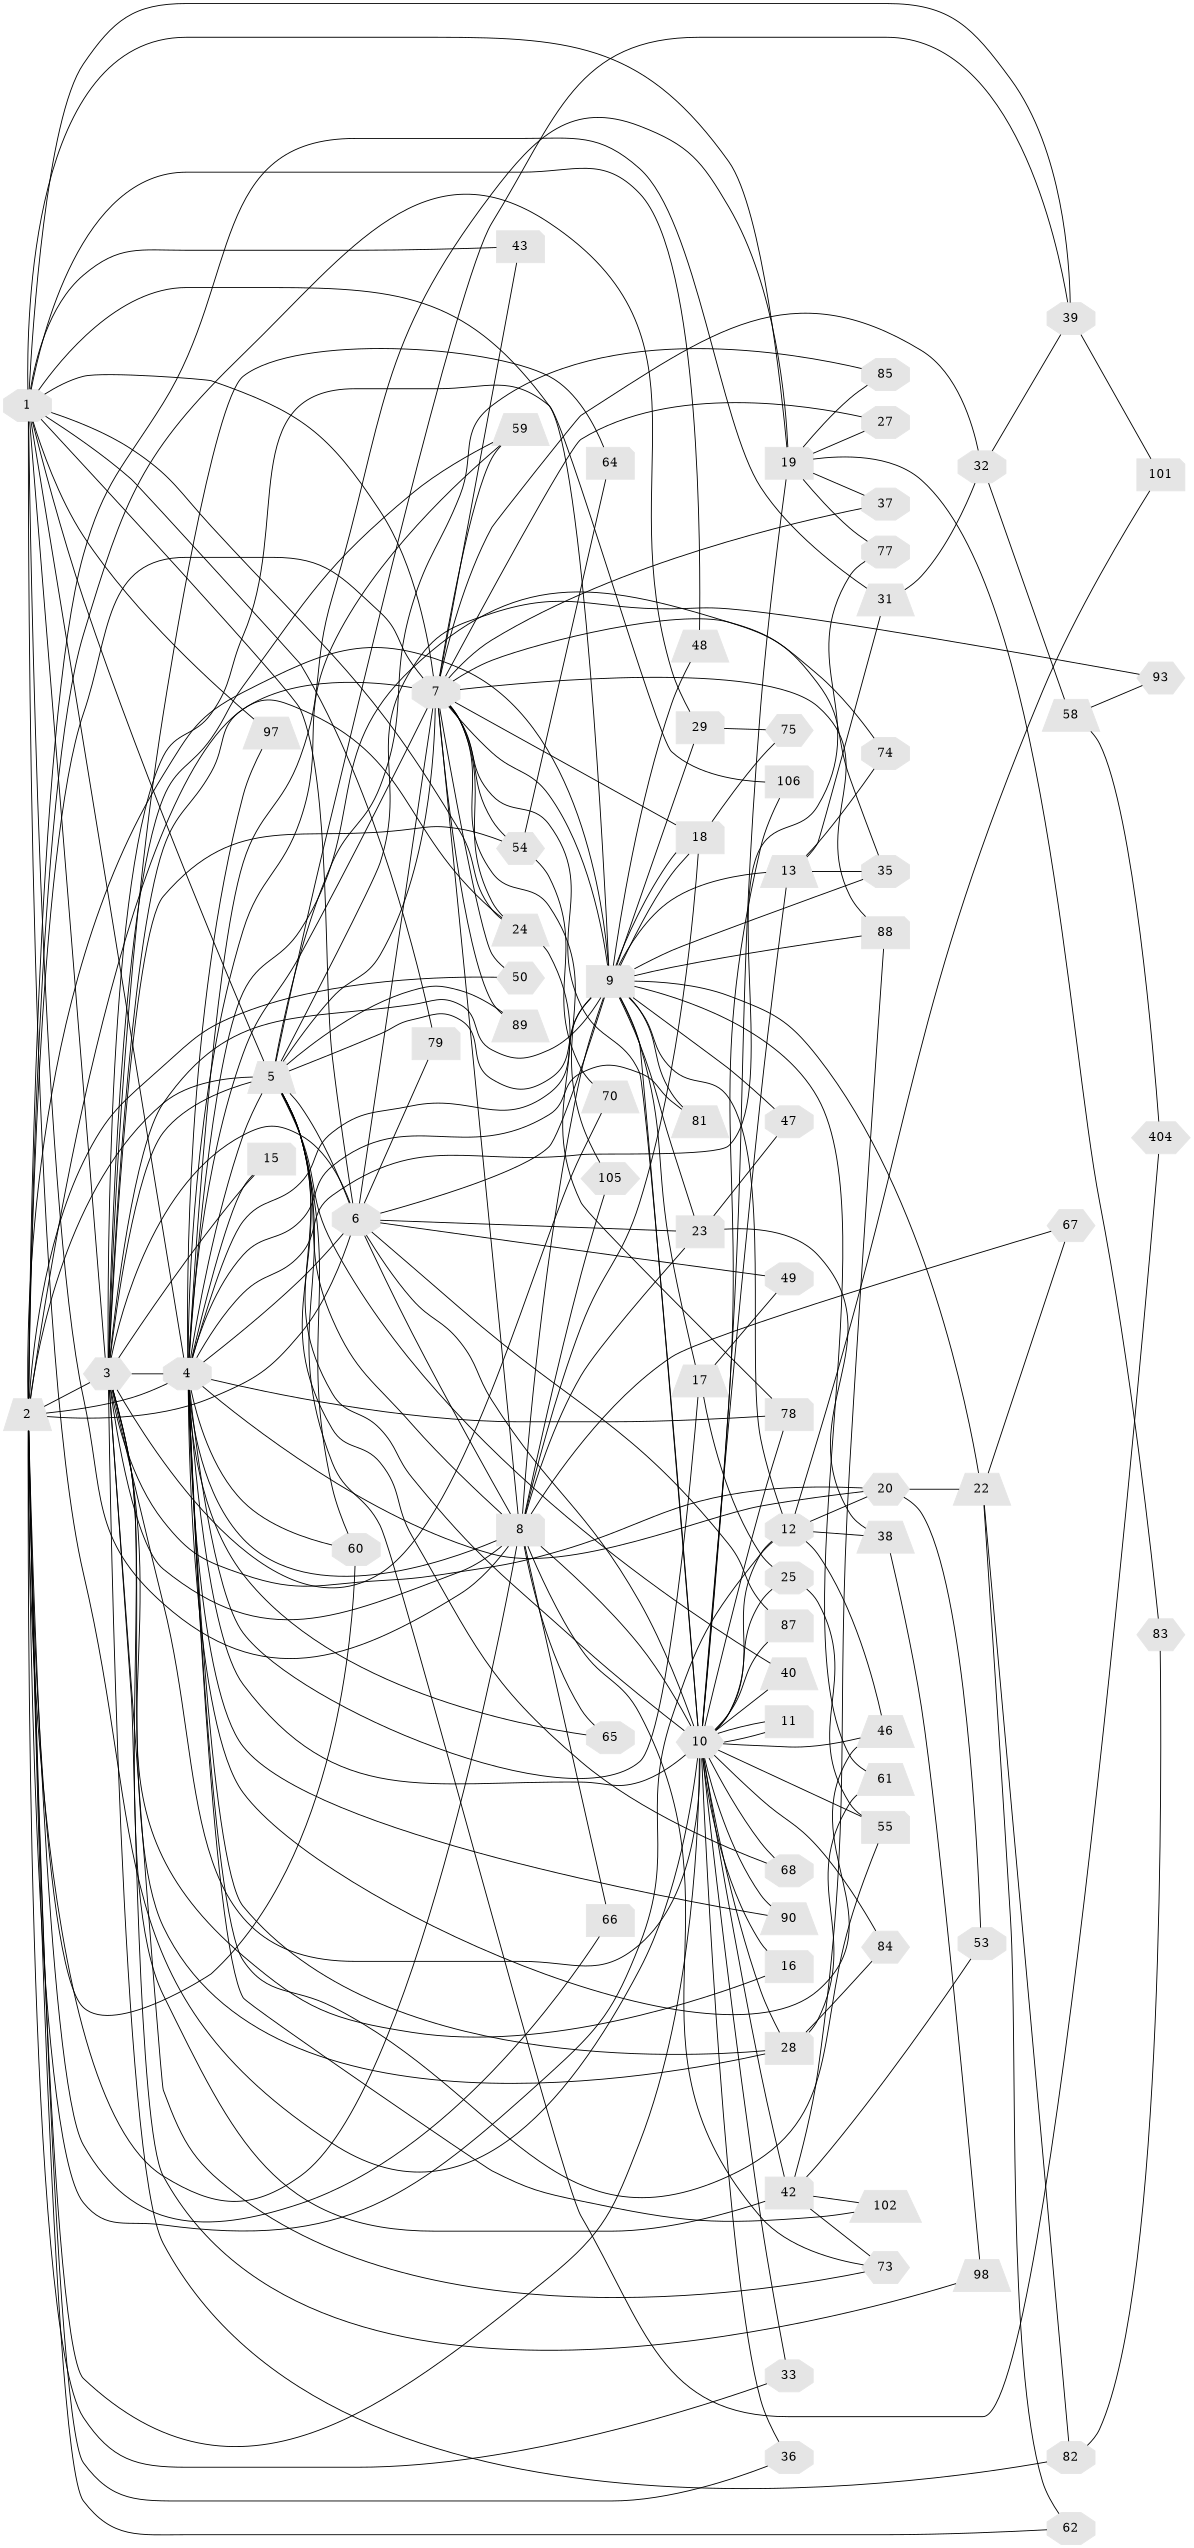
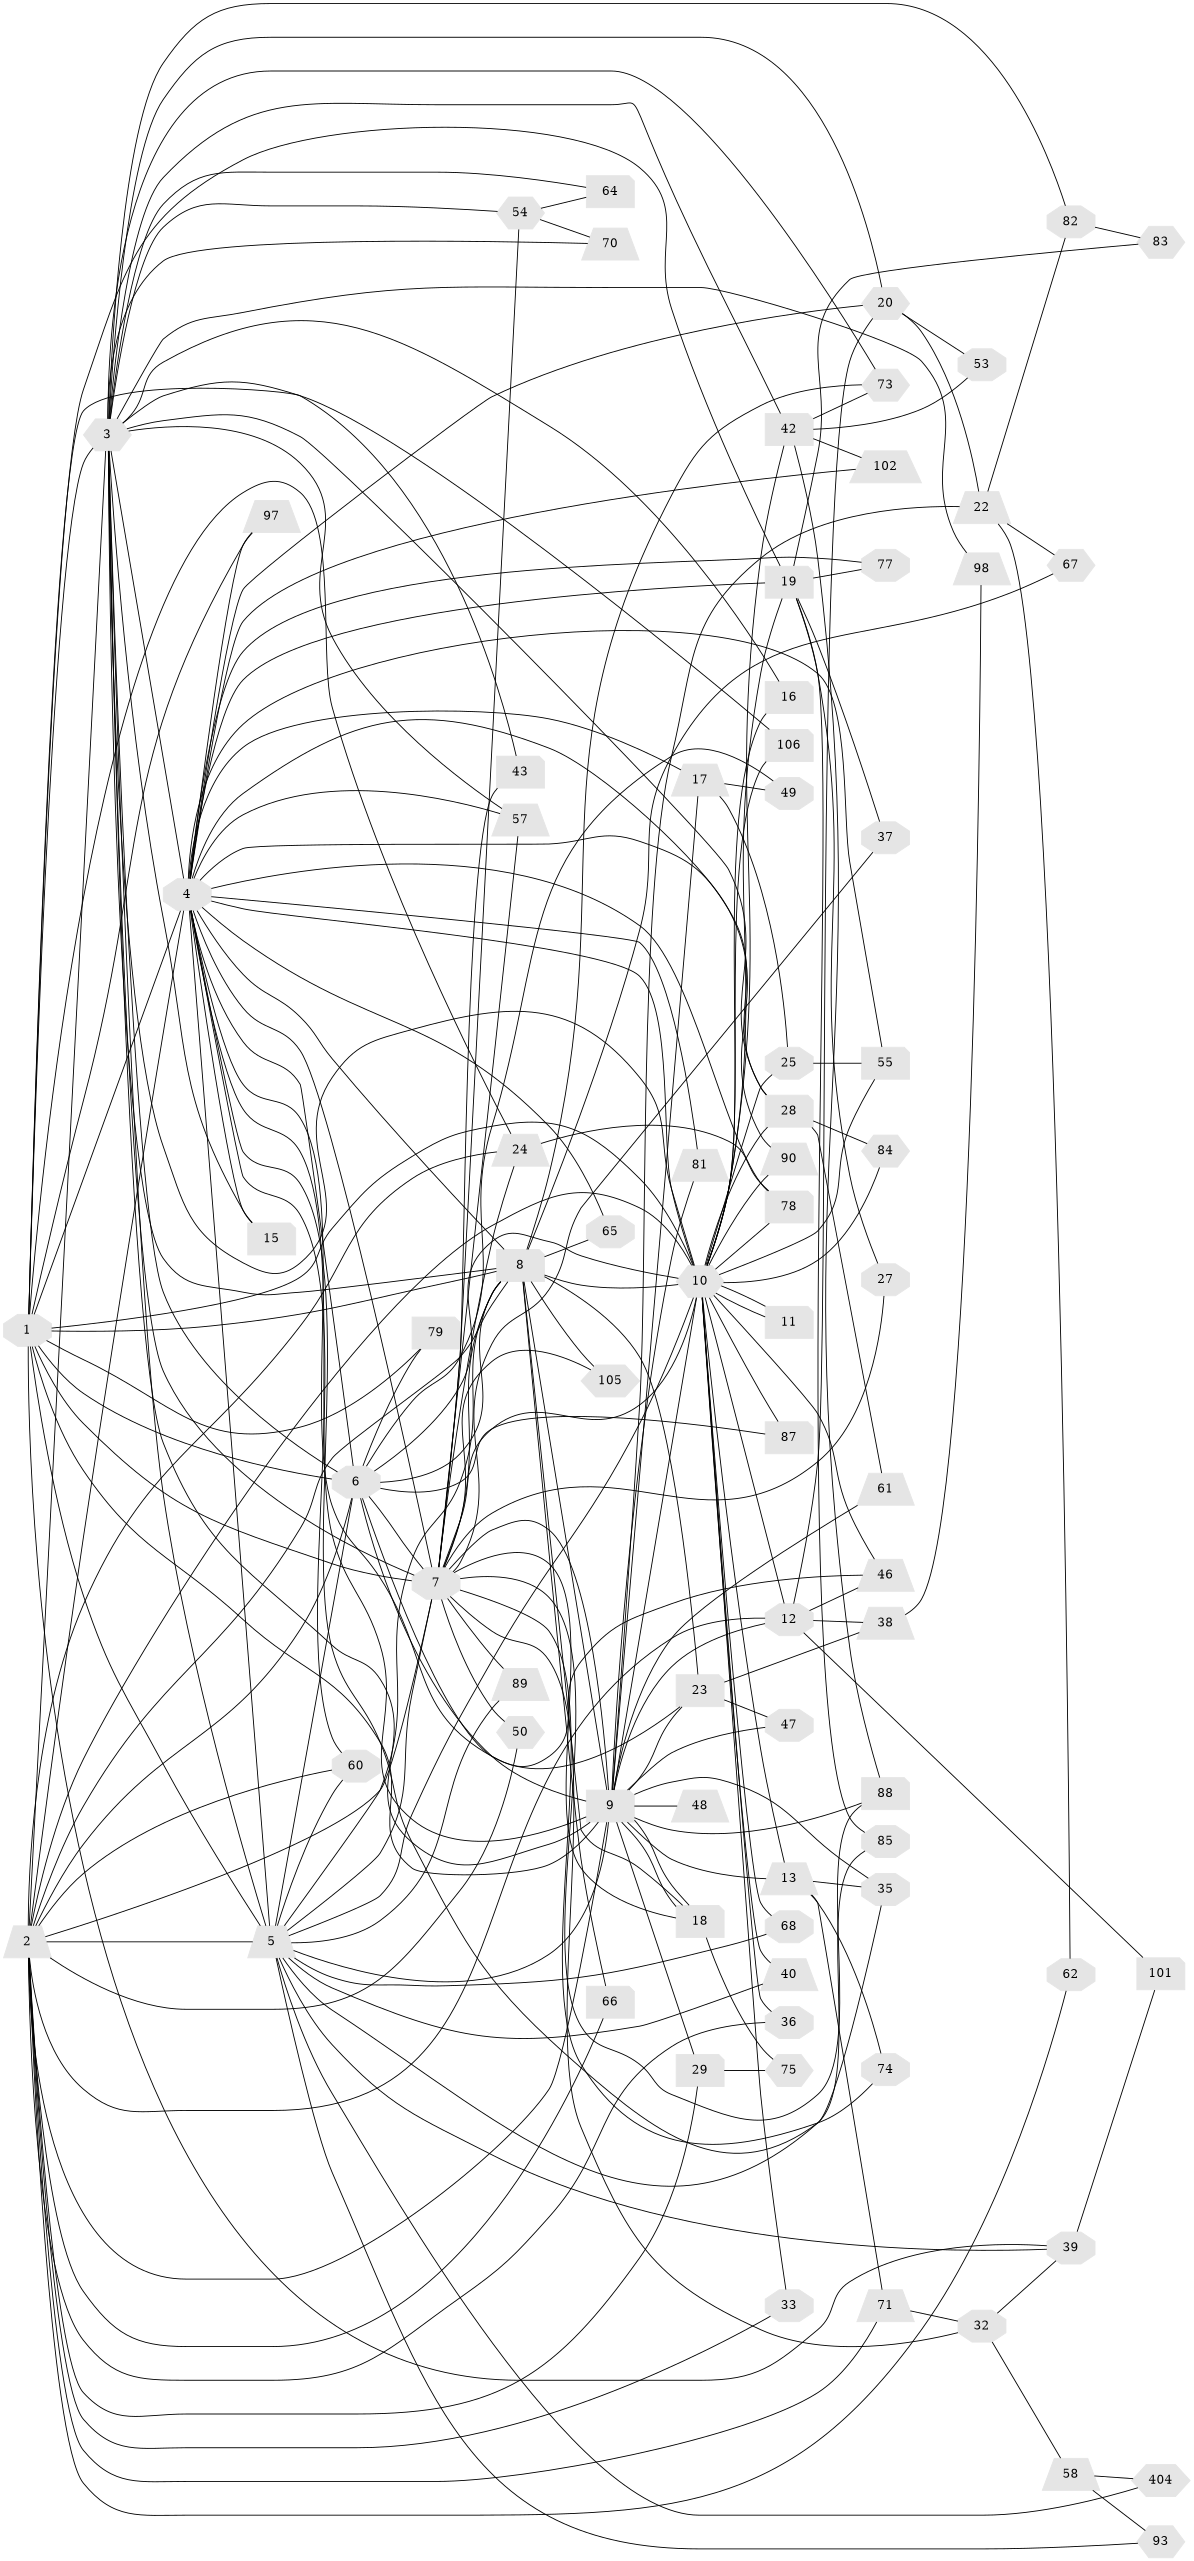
  graph {
    rankdir=LR
    node [color=gray90 shape=octagon style=filled]
    1 [super="+96"]
    3 [shape=hexagon super="+63"]
    4 [super="+94"]
    5 [shape=trapezium super="+26"]
    6
    7 [super="+34"]
    8 [shape=note super="+14"]
    9 [shape=note super="+86"]
    10 [shape=hexagon super="+100"]
    19 [shape=note super="+52"]
    24 [shape=trapezium super="+56"]
    39 [super="+41"]
    43 [shape=note]
    48 [shape=trapezium]
    79 [shape=note]
    97 [shape=trapezium]
    2 [shape=trapezium super="+80"]
    12 [super="+69"]
    29 [shape=note]
-   31 [shape=trapezium]
+   31 [shape=trapezium label=71]
    33
    36
    50 [shape=hexagon]
    60
    62
    66 [shape=note]
    15 [shape=note]
    16 [shape=note]
    20 [shape=hexagon super="+71"]
    28 [shape=note super="+51"]
    42 [shape=note super="+95"]
    54 [shape=hexagon]
-   59 [shape=trapezium super="+72"]
+   59 [shape=trapezium super="+72" label=57]
    64 [shape=note]
    70 [shape=trapezium]
    73 [shape=hexagon super="+92"]
    82
    98 [shape=trapezium]
    106 [shape=note]
    17 [shape=trapezium]
    35 [super="+103"]
    46 [shape=trapezium super="+91"]
    55 [shape=note super="+57"]
    65
    77
    78 [shape=note super="+99"]
    81 [shape=trapezium]
    90 [shape=trapezium]
    102 [shape=trapezium]
    40 [shape=trapezium]
    68
    85
    89 [shape=trapezium]
    93 [shape=hexagon]
    n55 [label=404 shape=hexagon]
    23 [shape=note super="+44"]
    49
    87 [shape=note]
    18 [shape=note super="+30"]
    27
    32
    37
    74
    88 [shape=note]
    105 [shape=hexagon]
    67 [shape=hexagon]
    13 [shape=trapezium super="+45"]
    22 [shape=trapezium]
    47
    61 [shape=trapezium]
    11 [shape=note]
    25
    84 [shape=hexagon]
    83 [shape=hexagon]
    101 [shape=note]
    38 [shape=trapezium]
    75 [shape=hexagon]
    53
    58 [shape=trapezium]
    1 -- 3
    1 -- 4
    1 -- 5
    1 -- 6
    1 -- 7
    1 -- 8
    1 -- 9
    1 -- 10
    1 -- 19
    1 -- 24
    1 -- 39
    1 -- 43
-   1 -- 48 [weight=2]
    1 -- 79
    1 -- 97
    3 -- 4 [weight=2]
    3 -- 5
    3 -- 6
    3 -- 7
    3 -- 8
    3 -- 9
    3 -- 10
    3 -- 15
    3 -- 16
    3 -- 20
    3 -- 28
    3 -- 42
    3 -- 54
    3 -- 59
    3 -- 64
    3 -- 70
    3 -- 73
    3 -- 82
    3 -- 98
    3 -- 106
    4 -- 5
    4 -- 6
    4 -- 7
    4 -- 8
    4 -- 9
    4 -- 10
    4 -- 19
    4 -- 97
    4 -- 60
    4 -- 15
    4 -- 20
    4 -- 28
    4 -- 59
    4 -- 17
    4 -- 35
    4 -- 46
    4 -- 55
    4 -- 65
    4 -- 77
    4 -- 78
    4 -- 81
    4 -- 90
    4 -- 102
    5 -- 6
    5 -- 7
    5 -- 8 [weight=2]
    5 -- 9 [weight=2]
    5 -- 10
    5 -- 39
    5 -- 60
    5 -- 40
    5 -- 68
    5 -- 85
    5 -- 89
    5 -- 93
    5 -- n55
    6 -- 7
    6 -- 8
    6 -- 9
    6 -- 10
    6 -- 79
    6 -- 23
    6 -- 49
    6 -- 87
    7 -- 8
    7 -- 9
    7 -- 10
    7 -- 24
    7 -- 43
    7 -- 50
    7 -- 54
    7 -- 59
    7 -- 89
    7 -- 18
    7 -- 27
    7 -- 32
    7 -- 37
    7 -- 74
    7 -- 88
    7 -- 105
    8 -- 9
    8 -- 10
    8 -- 66
    8 -- 73
    8 -- 65
    8 -- 23
    8 -- 18
    8 -- 105
    8 -- 67
    9 -- 10
    9 -- 48
    9 -- 12
    9 -- 29
    9 -- 17
    9 -- 35
    9 -- 81
    9 -- 23
    9 -- 18
    9 -- 18
    9 -- 88
    9 -- 13
    9 -- 22
    9 -- 47
    9 -- 61
    10 -- 19
    10 -- 12
    10 -- 33
    10 -- 36
    10 -- 16
    10 -- 28
    10 -- 42
    10 -- 106
    10 -- 46
    10 -- 55
    10 -- 78
    10 -- 90
    10 -- 40
    10 -- 68
    10 -- 87
    10 -- 13 [weight=2]
    10 -- 11
    10 -- 11
    10 -- 25 [weight=2]
    10 -- 84
    19 -- 77
    19 -- 85
    19 -- 27
    19 -- 37
    19 -- 83
    24 -- 78
    39 -- 101
    2 -- 3
    2 -- 4
    2 -- 5 [weight=2]
    2 -- 6
    2 -- 7
    2 -- 8
    2 -- 9
    2 -- 10
    2 -- 24
    2 -- 12
    2 -- 29
    2 -- 31
    2 -- 33
    2 -- 36
    2 -- 50
    2 -- 60
    2 -- 62
    2 -- 66
    12 -- 20
    12 -- 46
    12 -- 101
    12 -- 38
    29 -- 75
    31 -- 32
    20 -- 22
    20 -- 53
    28 -- 61
    28 -- 84
    42 -- 73
    42 -- 102
    42 -- 88
    42 -- 53
    54 -- 64
    54 -- 70
    82 -- 83
    17 -- 49
    17 -- 25
    23 -- 47
    23 -- 38
    18 -- 75
    32 -- 39
    32 -- 58
    13 -- 31
    13 -- 35
    13 -- 74
    22 -- 62
    22 -- 82
    22 -- 67
    25 -- 55
    38 -- 98
    58 -- 93
    58 -- n55
  }
